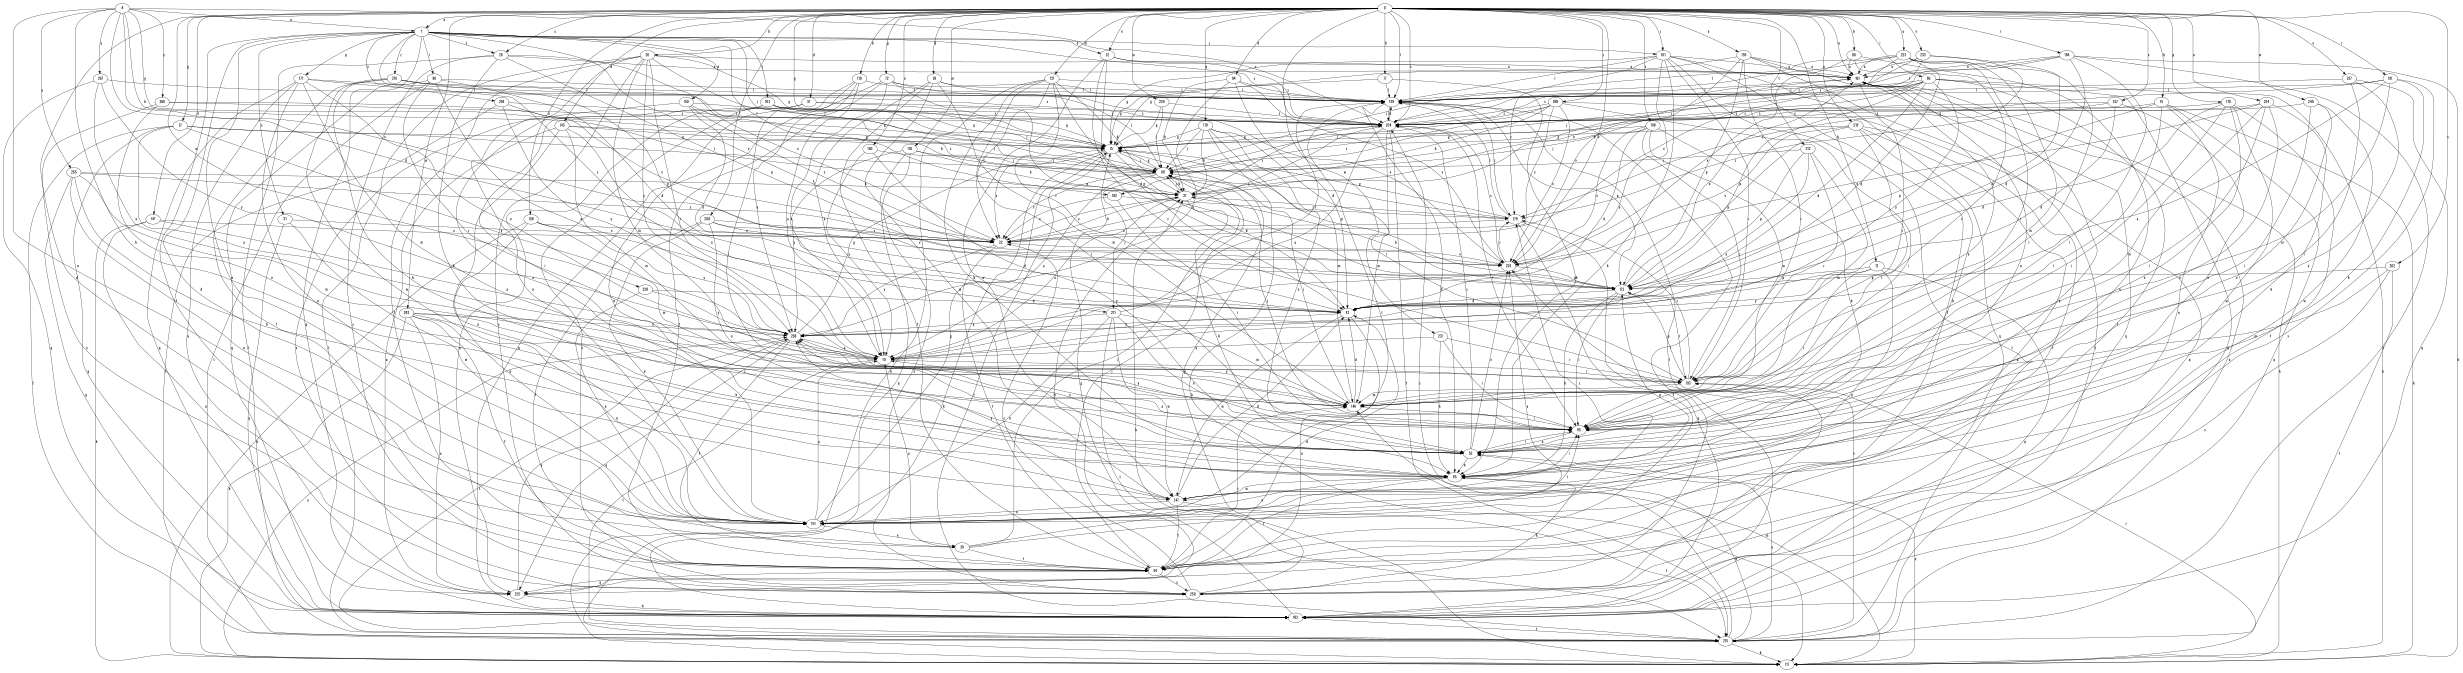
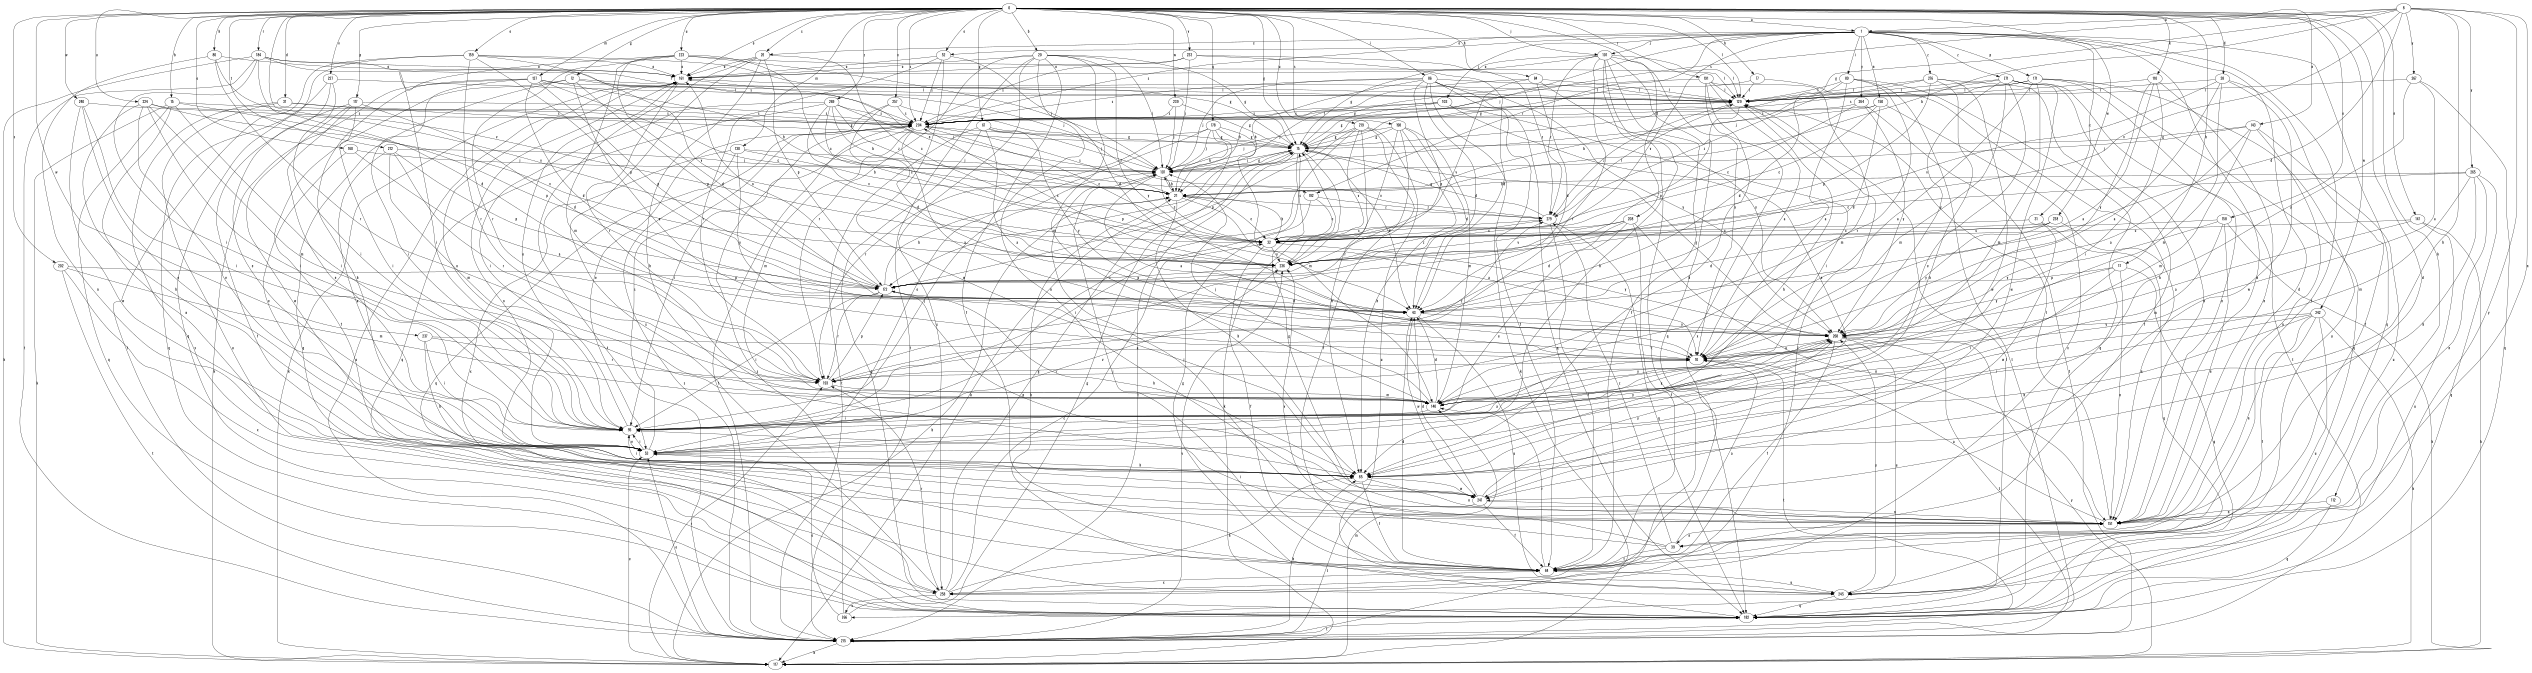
  strict digraph {
    fontname=Oswald
    node [fontname=Oswald]
    edge [fontname=Oswald]
    0
    1
    12
    15
    20
    26
    37
    38
    39
    52
    67
    72
    75
    77
    80
    84
    86
    101
    110
+   112
    129
    130
    137
    143
    147
    158
    159
    160
    161
-   170
+   170 [label=177]
    178
    184
    191
    198
    202
    204
    208
    212
    219
    223
    224
    227
    233
    236
    237
    238
    239
    240
    242
    257
    269
    31
    64
    89
    103
    107
    150
    151
    171
    182
    192
    264
    271
    276
    95
    172
    268
    117
    193
    215
    140
    258
    85
    32
-   225
+   225 [label=245]
    10
    247
    279
    43
    21
    53
    8
    265
    266
    267
    0 -> 1 [label=a]
    0 -> 12 [label=b]
    0 -> 15 [label=b]
    0 -> 20 [label=b]
    0 -> 26 [label=c]
    0 -> 37 [label=d]
    0 -> 38 [label=d]
    0 -> 39 [label=d]
    0 -> 52 [label=e]
    0 -> 67 [label=g]
    0 -> 72 [label=g]
    0 -> 75 [label=g]
    0 -> 77 [label=h]
    0 -> 80 [label=h]
    0 -> 84 [label=h]
    0 -> 86 [label=i]
    0 -> 101 [label=j]
    0 -> 110 [label=k]
+   0 -> 112 [label=k]
    0 -> 129 [label=l]
    0 -> 130 [label=m]
    0 -> 137 [label=m]
    0 -> 143 [label=n]
    0 -> 147 [label=n]
    0 -> 158 [label=o]
    0 -> 159 [label=o]
    0 -> 160 [label=o]
    0 -> 161 [label=o]
    0 -> 170 [label=p]
    0 -> 178 [label=q]
    0 -> 184 [label=r]
    0 -> 191 [label=r]
    0 -> 198 [label=s]
    0 -> 202 [label=s]
    0 -> 204 [label=s]
    0 -> 208 [label=t]
    0 -> 212 [label=t]
    0 -> 219 [label=u]
    0 -> 223 [label=u]
    0 -> 224 [label=u]
    0 -> 227 [label=v]
    0 -> 233 [label=v]
    0 -> 236 [label=v]
    0 -> 237 [label=w]
    0 -> 238 [label=w]
    0 -> 239 [label=w]
    0 -> 240 [label=w]
    0 -> 242 [label=w]
    0 -> 257 [label=x]
    0 -> 269 [label=z]
    1 -> 26 [label=c]
    1 -> 39 [label=d]
    1 -> 52 [label=e]
    1 -> 101 [label=j]
    1 -> 204 [label=s]
    1 -> 236 [label=v]
    1 -> 31 [label=c]
    1 -> 64 [label=f]
    1 -> 89 [label=i]
    1 -> 103 [label=j]
    1 -> 107 [label=j]
    1 -> 150 [label=n]
    1 -> 151 [label=n]
    1 -> 171 [label=p]
    1 -> 182 [label=q]
    1 -> 192 [label=r]
    1 -> 264 [label=y]
    1 -> 271 [label=z]
    1 -> 276 [label=z]
    12 -> 151 [label=n]
    12 -> 182 [label=q]
    12 -> 95 [label=i]
    12 -> 172 [label=p]
    12 -> 268 [label=y]
    15 -> 204 [label=s]
    15 -> 151 [label=n]
    15 -> 182 [label=q]
    15 -> 95 [label=i]
    15 -> 172 [label=p]
    15 -> 117 [label=k]
    20 -> 75 [label=g]
    20 -> 161 [label=o]
    20 -> 64 [label=f]
    20 -> 107 [label=j]
    20 -> 151 [label=n]
    20 -> 268 [label=y]
    20 -> 193 [label=r]
    20 -> 215 [label=t]
    20 -> 140 [label=m]
    20 -> 258 [label=x]
    26 -> 161 [label=o]
    26 -> 172 [label=p]
    26 -> 215 [label=t]
    26 -> 258 [label=x]
    26 -> 85 [label=h]
    26 -> 32 [label=c]
    37 -> 75 [label=g]
    37 -> 204 [label=s]
    37 -> 258 [label=x]
    37 -> 225 [label=u]
    38 -> 129 [label=l]
    38 -> 236 [label=v]
    38 -> 64 [label=f]
    38 -> 140 [label=m]
    38 -> 10 [label=a]
    38 -> 247 [label=w]
    39 -> 236 [label=v]
    39 -> 64 [label=f]
    39 -> 107 [label=j]
    39 -> 10 [label=a]
    39 -> 279 [label=z]
    52 -> 161 [label=o]
    52 -> 204 [label=s]
    52 -> 193 [label=r]
    52 -> 247 [label=w]
    52 -> 43 [label=d]
    67 -> 75 [label=g]
    67 -> 107 [label=j]
    67 -> 182 [label=q]
    67 -> 268 [label=y]
    67 -> 215 [label=t]
    67 -> 10 [label=a]
    72 -> 129 [label=l]
    72 -> 64 [label=f]
    72 -> 107 [label=j]
    72 -> 182 [label=q]
    72 -> 172 [label=p]
    72 -> 10 [label=a]
    75 -> 107 [label=j]
    75 -> 172 [label=p]
    75 -> 117 [label=k]
    75 -> 215 [label=t]
    75 -> 32 [label=c]
    75 -> 43 [label=d]
    77 -> 75 [label=g]
    77 -> 129 [label=l]
    77 -> 85 [label=h]
    80 -> 161 [label=o]
    80 -> 236 [label=v]
    80 -> 151 [label=n]
    80 -> 193 [label=r]
    84 -> 129 [label=l]
    84 -> 236 [label=v]
    84 -> 268 [label=y]
    84 -> 43 [label=d]
    84 -> 21 [label=b]
    86 -> 129 [label=l]
    86 -> 204 [label=s]
    86 -> 64 [label=f]
    86 -> 107 [label=j]
    86 -> 182 [label=q]
    86 -> 172 [label=p]
    86 -> 268 [label=y]
    86 -> 117 [label=k]
    86 -> 43 [label=d]
    86 -> 21 [label=b]
    101 -> 75 [label=g]
    101 -> 129 [label=l]
    101 -> 161 [label=o]
    101 -> 64 [label=f]
    101 -> 182 [label=q]
    101 -> 193 [label=r]
    101 -> 215 [label=t]
    101 -> 85 [label=h]
    101 -> 10 [label=a]
    101 -> 279 [label=z]
    110 -> 129 [label=l]
    110 -> 151 [label=n]
    110 -> 95 [label=i]
    110 -> 268 [label=y]
    110 -> 10 [label=a]
+   112 -> 151 [label=n]
+   112 -> 182 [label=q]
    129 -> 204 [label=s]
    129 -> 172 [label=p]
    129 -> 85 [label=h]
    129 -> 279 [label=z]
    130 -> 107 [label=j]
    130 -> 182 [label=q]
    130 -> 268 [label=y]
    130 -> 258 [label=x]
    130 -> 21 [label=b]
    137 -> 129 [label=l]
    137 -> 95 [label=i]
    137 -> 172 [label=p]
    137 -> 117 [label=k]
    137 -> 85 [label=h]
    137 -> 32 [label=c]
-   137 -> 43 [label=r]
+   137 -> 43 [label=d]
    137 -> 21 [label=b]
    143 -> 75 [label=g]
    143 -> 107 [label=j]
    143 -> 151 [label=n]
    143 -> 140 [label=m]
    143 -> 225 [label=u]
    143 -> 10 [label=a]
    147 -> 117 [label=k]
    147 -> 32 [label=c]
    147 -> 225 [label=u]
    147 -> 10 [label=a]
    158 -> 151 [label=n]
    158 -> 268 [label=y]
    158 -> 117 [label=k]
    158 -> 140 [label=m]
    158 -> 32 [label=c]
    159 -> 75 [label=g]
    159 -> 161 [label=o]
    159 -> 236 [label=v]
    159 -> 182 [label=q]
    159 -> 172 [label=p]
    159 -> 193 [label=r]
    159 -> 215 [label=t]
    160 -> 107 [label=j]
    160 -> 10 [label=a]
    160 -> 53 [label=e]
    161 -> 129 [label=l]
    161 -> 117 [label=k]
    161 -> 193 [label=r]
    170 -> 204 [label=s]
    170 -> 64 [label=f]
    170 -> 95 [label=i]
    170 -> 247 [label=w]
    170 -> 43 [label=d]
    170 -> 53 [label=e]
    178 -> 75 [label=g]
    178 -> 107 [label=j]
    178 -> 117 [label=k]
    178 -> 193 [label=r]
    178 -> 140 [label=m]
    178 -> 21 [label=b]
    178 -> 53 [label=e]
    184 -> 129 [label=l]
    184 -> 161 [label=o]
    184 -> 204 [label=s]
    184 -> 95 [label=i]
    184 -> 117 [label=k]
    184 -> 215 [label=t]
    184 -> 43 [label=d]
    191 -> 75 [label=g]
    191 -> 129 [label=l]
    191 -> 140 [label=m]
    191 -> 258 [label=x]
    191 -> 85 [label=h]
    191 -> 10 [label=a]
    198 -> 75 [label=g]
    198 -> 236 [label=v]
    198 -> 107 [label=j]
    198 -> 193 [label=r]
    198 -> 140 [label=m]
    198 -> 85 [label=h]
    198 -> 43 [label=d]
    202 -> 172 [label=p]
    202 -> 215 [label=t]
    202 -> 140 [label=m]
    202 -> 258 [label=x]
    204 -> 75 [label=g]
    204 -> 129 [label=l]
    204 -> 95 [label=i]
    204 -> 215 [label=t]
    204 -> 140 [label=m]
    204 -> 32 [label=c]
    204 -> 10 [label=a]
    208 -> 236 [label=v]
    208 -> 64 [label=f]
    208 -> 151 [label=n]
    208 -> 32 [label=c]
    208 -> 43 [label=d]
    208 -> 53 [label=e]
    212 -> 107 [label=j]
    212 -> 172 [label=p]
    212 -> 193 [label=r]
    212 -> 140 [label=m]
-   212 -> 10 [label=a]
+   212 -> 53 [label=a]
    219 -> 75 [label=g]
    219 -> 236 [label=v]
    219 -> 64 [label=f]
    219 -> 95 [label=i]
    219 -> 172 [label=p]
    219 -> 85 [label=h]
    219 -> 225 [label=u]
    223 -> 129 [label=l]
    223 -> 161 [label=o]
    223 -> 107 [label=j]
    223 -> 95 [label=i]
    223 -> 193 [label=r]
    223 -> 140 [label=m]
    223 -> 32 [label=c]
    223 -> 43 [label=d]
    224 -> 204 [label=s]
    224 -> 236 [label=v]
    224 -> 95 [label=i]
    224 -> 140 [label=m]
    224 -> 85 [label=h]
    224 -> 53 [label=e]
    227 -> 129 [label=l]
    227 -> 182 [label=q]
    227 -> 95 [label=i]
    227 -> 53 [label=e]
    233 -> 161 [label=o]
    233 -> 204 [label=s]
    233 -> 107 [label=j]
    233 -> 279 [label=z]
    233 -> 43 [label=d]
    236 -> 204 [label=s]
    236 -> 172 [label=p]
    236 -> 279 [label=z]
    237 -> 95 [label=i]
    237 -> 193 [label=r]
    237 -> 85 [label=h]
    237 -> 10 [label=a]
    238 -> 151 [label=n]
    238 -> 268 [label=y]
+   238 -> 32 [label=c]
    238 -> 43 [label=d]
    239 -> 75 [label=g]
    239 -> 204 [label=s]
    239 -> 107 [label=j]
    240 -> 204 [label=s]
    240 -> 95 [label=i]
    240 -> 247 [label=w]
    240 -> 53 [label=e]
    242 -> 64 [label=f]
    242 -> 151 [label=n]
    242 -> 95 [label=i]
    242 -> 268 [label=y]
    242 -> 117 [label=k]
    242 -> 85 [label=h]
    242 -> 225 [label=u]
    257 -> 204 [label=s]
    257 -> 279 [label=z]
    257 -> 43 [label=d]
    257 -> 53 [label=e]
    269 -> 204 [label=s]
    269 -> 236 [label=v]
    269 -> 107 [label=j]
    269 -> 182 [label=q]
    269 -> 192 [label=z]
    269 -> 95 [label=i]
    269 -> 32 [label=c]
    269 -> 21 [label=b]
    31 -> 182 [label=q]
    31 -> 32 [label=c]
    31 -> 247 [label=w]
    64 -> 107 [label=j]
    64 -> 140 [label=r]
    64 -> 258 [label=x]
    64 -> 225 [label=u]
    64 -> 43 [label=d]
    89 -> 129 [label=l]
    89 -> 182 [label=q]
    89 -> 193 [label=r]
    89 -> 215 [label=t]
    89 -> 10 [label=a]
    89 -> 43 [label=d]
    103 -> 75 [label=g]
    103 -> 204 [label=s]
    103 -> 107 [label=j]
    103 -> 95 [label=i]
    103 -> 53 [label=e]
    107 -> 75 [label=g]
    107 -> 32 [label=c]
    107 -> 10 [label=a]
    107 -> 21 [label=b]
    150 -> 204 [label=s]
    150 -> 258 [label=x]
    150 -> 32 [label=c]
    150 -> 43 [label=d]
    150 -> 21 [label=b]
    151 -> 39 [label=n]
    151 -> 75 [label=g]
    151 -> 129 [label=l]
    151 -> 161 [label=o]
    151 -> 95 [label=i]
    151 -> 10 [label=a]
    171 -> 129 [label=l]
    171 -> 204 [label=s]
    171 -> 151 [label=n]
    171 -> 182 [label=q]
    171 -> 140 [label=m]
    171 -> 225 [label=u]
    171 -> 10 [label=a]
    182 -> 75 [label=g]
    182 -> 129 [label=l]
    182 -> 215 [label=t]
    192 -> 95 [label=i]
    192 -> 32 [label=c]
    192 -> 279 [label=z]
    264 -> 204 [label=s]
    264 -> 268 [label=y]
    264 -> 215 [label=t]
    264 -> 32 [label=c]
    271 -> 129 [label=l]
-   107 -> 271 [label=j]
+   271 -> 107 [label=j]
    271 -> 151 [label=n]
    271 -> 268 [label=y]
    271 -> 215 [label=t]
    271 -> 140 [label=m]
    271 -> 247 [label=w]
    271 -> 53 [label=e]
    276 -> 129 [label=l]
    276 -> 64 [label=f]
    276 -> 172 [label=p]
    276 -> 85 [label=h]
    276 -> 247 [label=w]
    276 -> 279 [label=z]
    95 -> 161 [label=o]
    95 -> 107 [label=j]
    95 -> 268 [label=y]
    95 -> 53 [label=e]
    172 -> 161 [label=o]
    172 -> 95 [label=i]
    172 -> 193 [label=r]
    172 -> 85 [label=h]
    172 -> 43 [label=d]
    172 -> 21 [label=b]
    268 -> 75 [label=g]
    268 -> 64 [label=f]
    268 -> 215 [label=t]
    268 -> 225 [label=u]
    268 -> 10 [label=a]
    117 -> 268 [label=y]
    117 -> 193 [label=r]
    117 -> 140 [label=m]
    117 -> 21 [label=b]
    117 -> 53 [label=e]
    193 -> 172 [label=p]
    193 -> 140 [label=m]
    193 -> 279 [label=z]
    215 -> 161 [label=o]
    215 -> 204 [label=s]
    215 -> 236 [label=v]
    215 -> 117 [label=k]
    215 -> 85 [label=h]
    215 -> 53 [label=e]
    140 -> 107 [label=j]
    140 -> 95 [label=i]
    140 -> 268 [label=y]
    140 -> 43 [label=d]
    258 -> 75 [label=g]
    258 -> 129 [label=l]
    258 -> 193 [label=r]
    258 -> 85 [label=h]
    258 -> 32 [label=c]
    85 -> 64 [label=f]
    85 -> 151 [label=n]
    85 -> 95 [label=i]
    85 -> 247 [label=w]
    32 -> 236 [label=v]
    32 -> 64 [label=f]
    32 -> 268 [label=y]
    32 -> 21 [label=b]
    225 -> 182 [label=q]
    225 -> 268 [label=y]
    225 -> 21 [label=b]
    10 -> 193 [label=r]
    10 -> 215 [label=t]
    247 -> 64 [label=f]
    247 -> 151 [label=n]
    247 -> 172 [label=p]
    247 -> 268 [label=y]
    247 -> 215 [label=t]
    247 -> 43 [label=d]
    279 -> 75 [label=g]
    279 -> 129 [label=l]
    279 -> 64 [label=f]
    279 -> 182 [label=q]
    279 -> 32 [label=c]
    43 -> 268 [label=y]
    43 -> 225 [label=u]
    43 -> 247 [label=w]
    21 -> 161 [label=o]
    21 -> 204 [label=s]
    21 -> 107 [label=j]
    21 -> 85 [label=h]
    21 -> 32 [label=c]
    21 -> 10 [label=a]
    21 -> 279 [label=z]
    53 -> 161 [label=o]
    53 -> 204 [label=s]
    53 -> 236 [label=v]
    53 -> 95 [label=i]
    53 -> 268 [label=y]
    53 -> 85 [label=h]
    53 -> 10 [label=a]
    8 -> 1 [label=a]
    8 -> 75 [label=g]
    8 -> 204 [label=s]
    8 -> 236 [label=v]
    8 -> 151 [label=n]
    8 -> 85 [label=h]
    8 -> 43 [label=d]
    8 -> 21 [label=b]
    8 -> 265 [label=y]
    8 -> 266 [label=y]
    8 -> 267 [label=y]
    265 -> 151 [label=n]
    265 -> 182 [label=q]
    265 -> 140 [label=m]
    265 -> 85 [label=h]
    265 -> 32 [label=c]
    265 -> 21 [label=b]
    266 -> 75 [label=g]
    266 -> 204 [label=s]
-   266 -> 258 [label=x]
+   258 -> 266 [label=x]
    266 -> 53 [label=e]
    267 -> 129 [label=l]
    267 -> 182 [label=q]
    267 -> 268 [label=y]
    267 -> 10 [label=a]
  }
